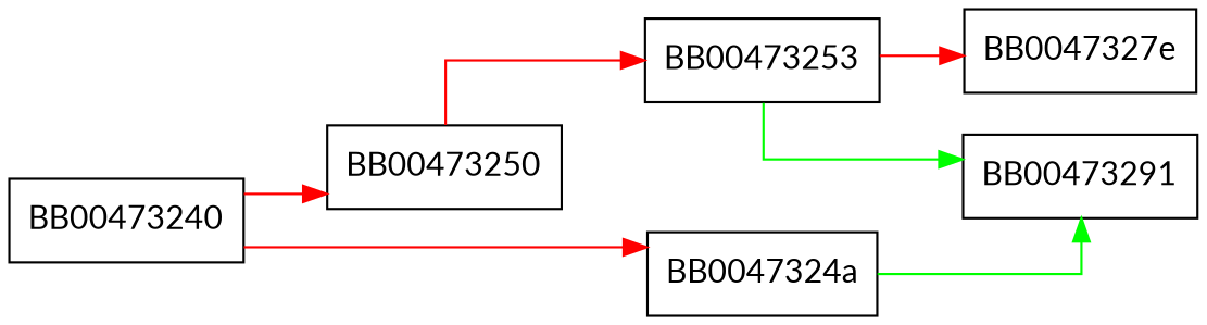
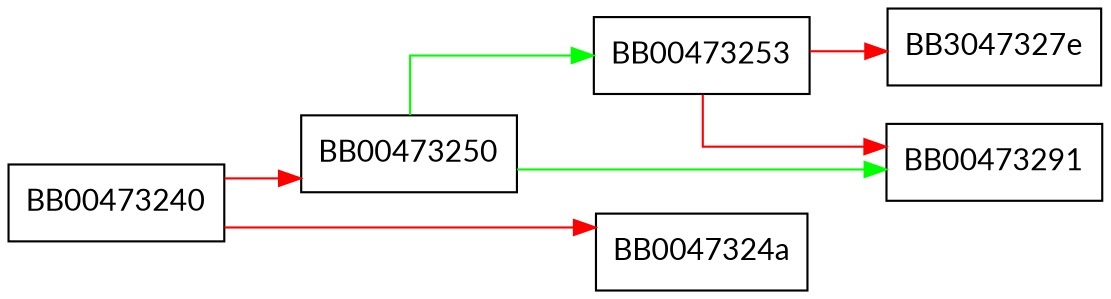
  digraph {
    fontname=Lato
    rankdir=LR
    splines=ortho
    node [fontname=Lato shape=box]
    edge [color=red fontname=Lato]
    BB00473240
    BB00473250
    BB0047324a
    BB00473291
    n5 [label=BB00473253]
-   BB0047327e
+   BB0047327e [label=BB3047327e]
    BB00473240 -> BB00473250
    BB00473240 -> BB0047324a
-   BB0047324a -> BB00473291 [color=green]
-   BB00473250 -> n5
-   n5 -> BB00473291 [color=green]
+   BB00473250 -> BB00473291 [color=green]
+   BB00473250 -> n5 [color=green]
+   n5 -> BB00473291
    n5 -> BB0047327e
  }
